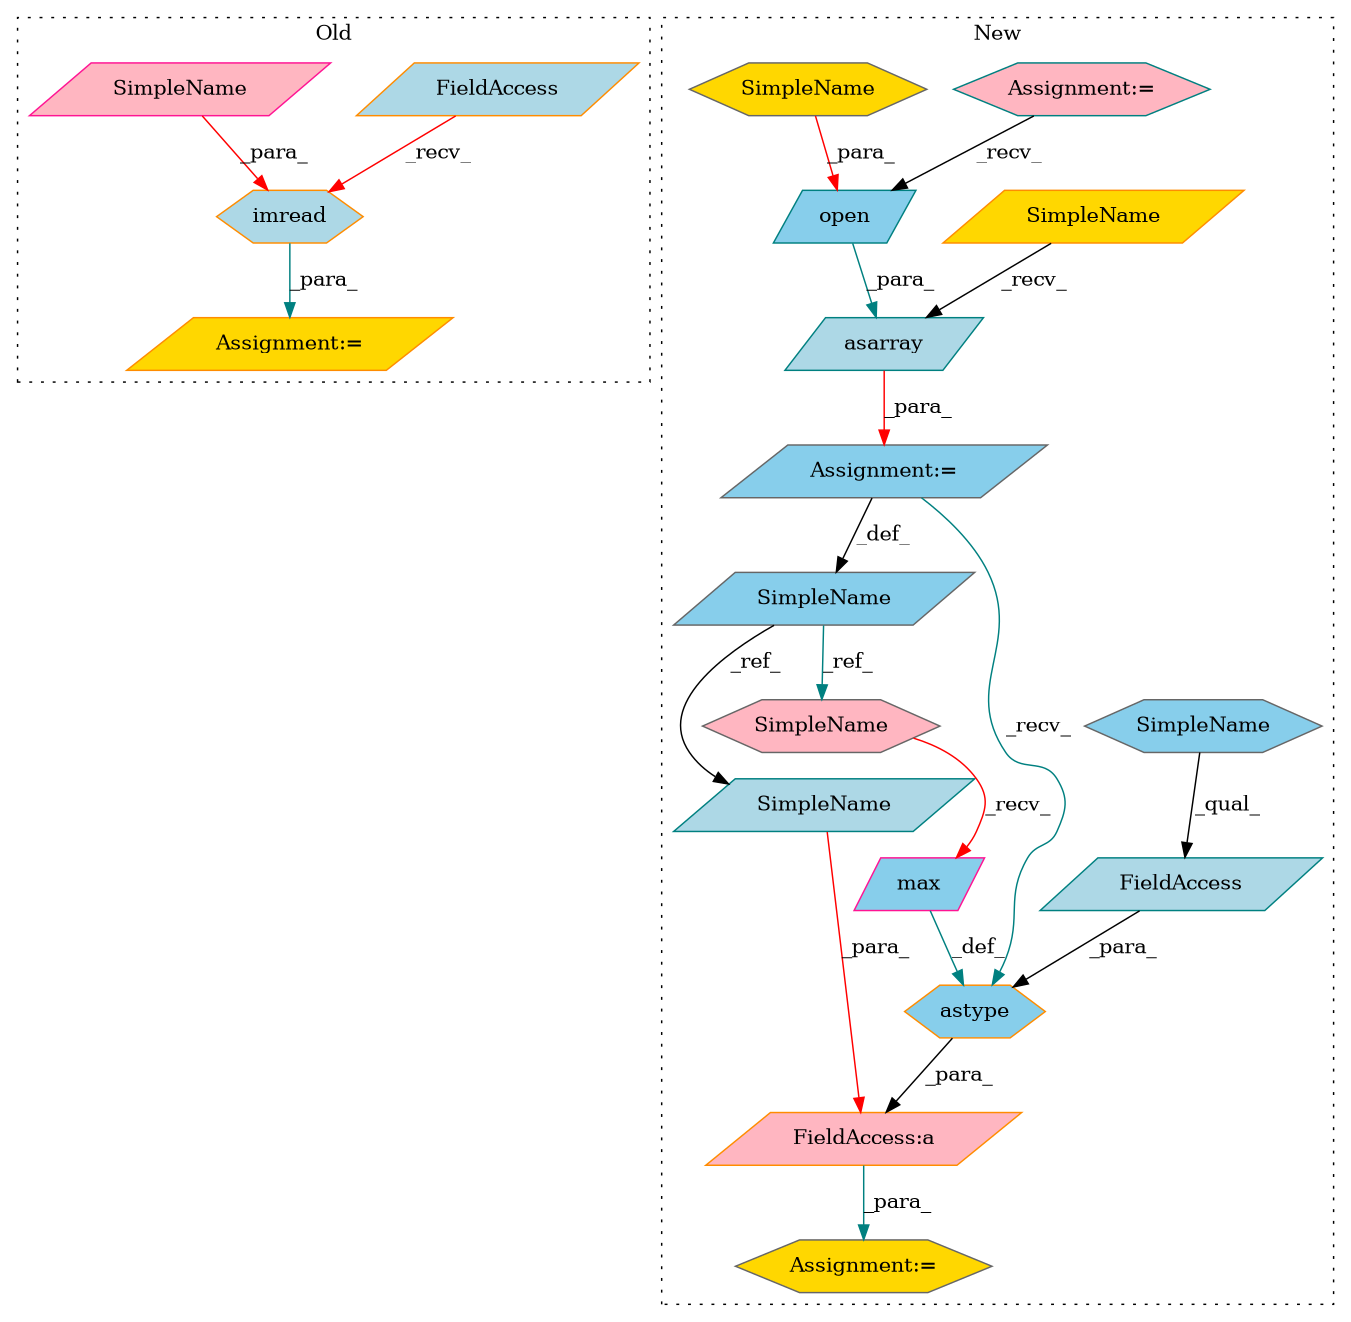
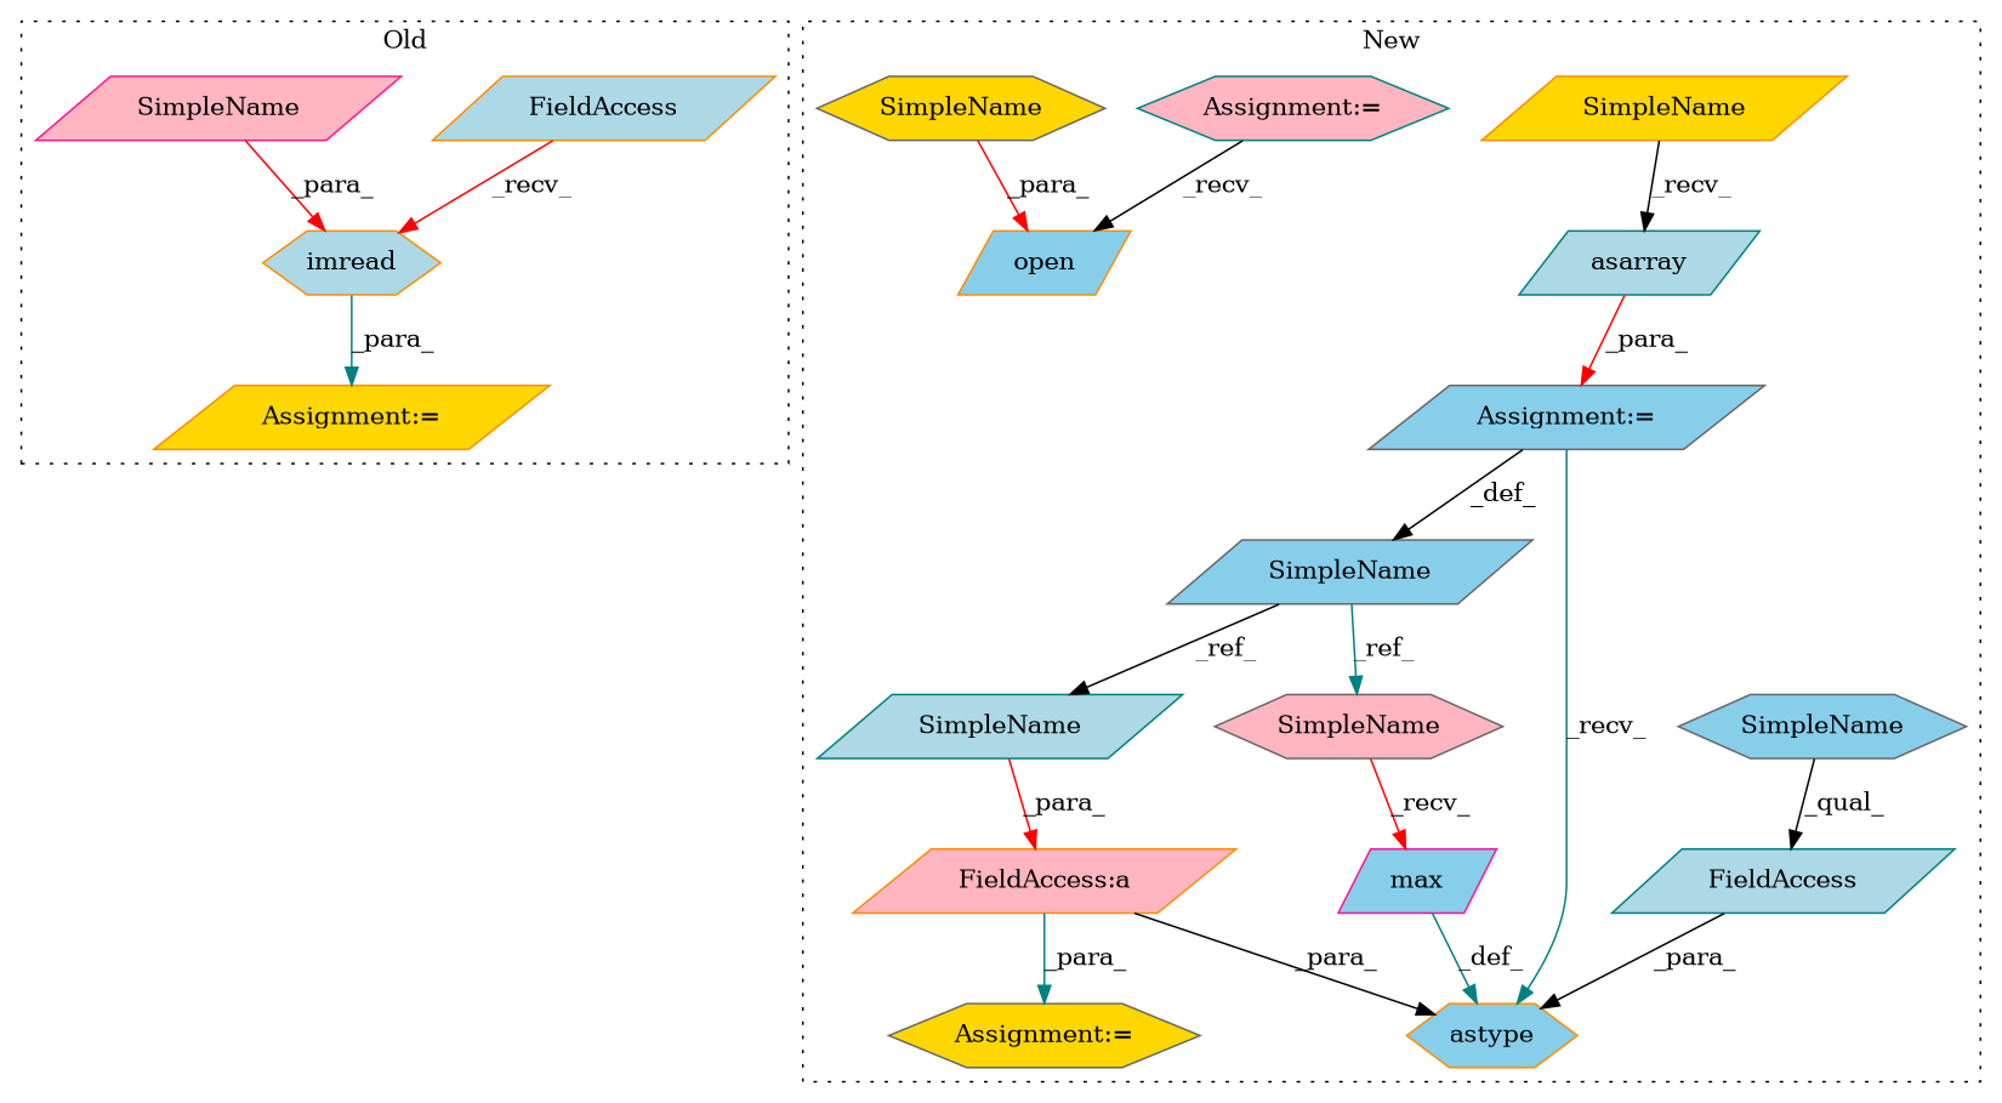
  digraph {
    node [a=42 color=darkorange fillcolor=skyblue l=5 s=4103 shape=parallelogram style=filled]
    edge [color=black]
    n1 [a=32 fillcolor=lightblue l="7,1" label=imread s="3811,3832" shape=hexagon]
    n2 [a=22 fillcolor=lightblue l=10 label=FieldAccess s=3793]
    n3 [a=7 fillcolor=gold l=1 label="Assignment:=" s=3792]
    n4 [color=deeppink fillcolor=lightpink l=14 label=SimpleName s=3818]
-   n5 [a=32 color=teal l="5,1" label=open s="4034,4053"]
+   n5 [a=32 l="5,1" label=open s="4034,4053"]
    n6 [a=7 color=gray40 fillcolor=gold l=1 label="Assignment:=" s=4070 shape=hexagon]
    n7 [a=7 color=gray40 l=1 label="Assignment:=" s=4013]
    n8 [a=27 fillcolor=lightpink l=3 label="FieldAccess:a" s=4077]
    n9 [a=32 color=teal fillcolor=lightblue l="8,1" label=asarray s="4020,4054"]
    n10 [color=gray40 label=SimpleName s=4008]
    n11 [a=32 color=deeppink l="4,1" label=max s="4086,4094"]
    n12 [a=7 color=teal fillcolor=lightpink label="Assignment:=" s=3638 shape=hexagon]
    n13 [a=32 l="7,1" label=astype s="4096,4116" shape=hexagon]
    n14 [a=22 color=teal fillcolor=lightblue l=13 label=FieldAccess]
    n15 [fillcolor=gold label=SimpleName s=4014]
    n16 [color=gray40 label=SimpleName shape=hexagon]
    n17 [color=gray40 fillcolor=lightpink label=SimpleName s=4080 shape=hexagon]
    n18 [color=teal fillcolor=lightblue label=SimpleName s=4072]
    n19 [color=gray40 fillcolor=gold l=14 label=SimpleName s=4039 shape=hexagon]
    subgraph cluster_1 {
      label=Old
      style=dotted
      n1
      n2
      n3
      n4
    }
    subgraph cluster_2 {
      label=New
      style=dotted
      n5
      n6
      n7
      n8
      n9
      n10
      n11
      n12
      n13
      n14
      n15
      n16
      n17
      n18
      n19
    }
    n1 -> n3 [color=teal label=_para_]
    n2 -> n1 [color=red label=_recv_]
    n4 -> n1 [color=red label=_para_]
-   n5 -> n9 [color=teal label=_para_]
    n7 -> n10 [label=_def_]
    n7 -> n13 [color=teal label=_recv_]
    n8 -> n6 [color=teal label=_para_]
    n9 -> n7 [color=red label=_para_]
    n10 -> n17 [color=teal label=_ref_]
    n10 -> n18 [label=_ref_]
    n11 -> n13 [color=teal label=_def_]
    n12 -> n5 [label=_recv_]
-   n13 -> n8 [label=_para_]
+   n8 -> n13 [label=_para_]
    n14 -> n13 [label=_para_]
    n15 -> n9 [label=_recv_]
    n16 -> n14 [label=_qual_]
    n17 -> n11 [color=red label=_recv_]
    n18 -> n8 [color=red label=_para_]
    n19 -> n5 [color=red label=_para_]
  }
